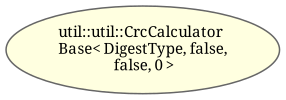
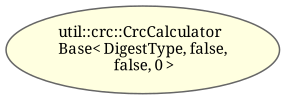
  digraph {
    rankdir=TB
    fontname="Noto Serif"
-   n1 [color=grey40 fillcolor=lightyellow fontname="Noto Serif" fontsize=10 height=0.2 label="util::util::CrcCalculator\lBase\< DigestType, false,\l false, 0 \>" shape=ellipse style=filled width=0.4]
+   n1 [color=grey40 fillcolor=lightyellow fontname="Noto Serif" fontsize=10 height=0.2 label="util::crc::CrcCalculator\lBase\< DigestType, false,\l false, 0 \>" shape=ellipse style=filled width=0.4]
  }
